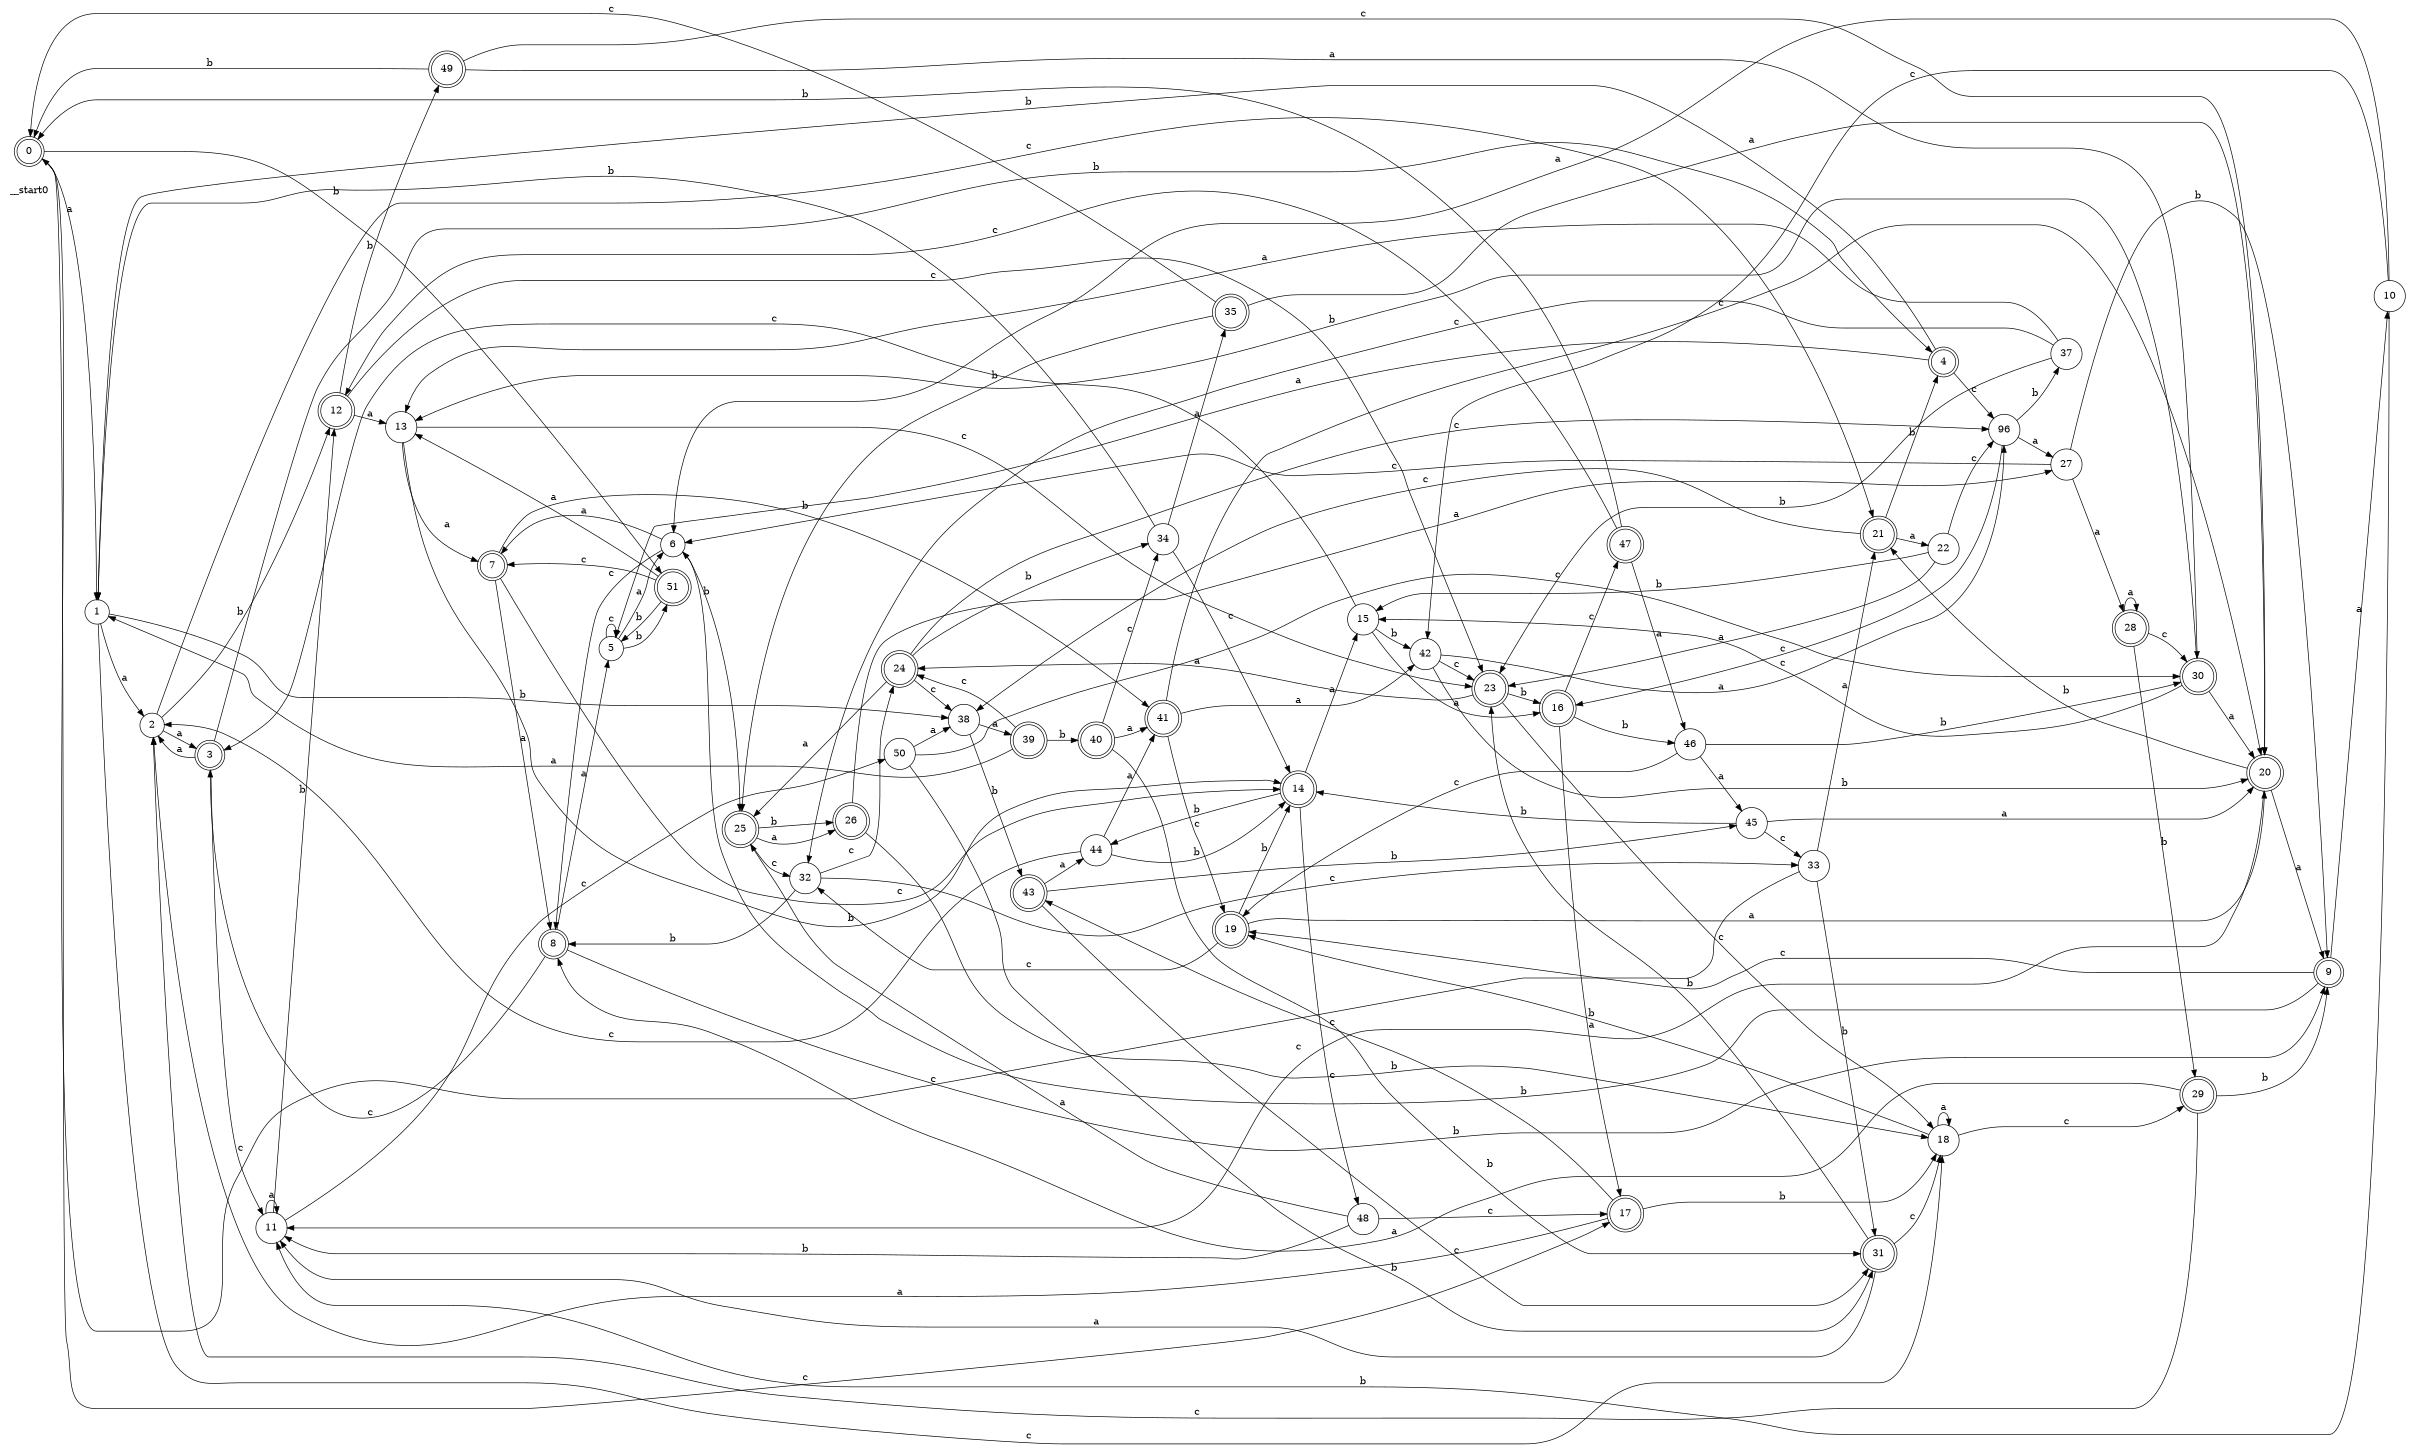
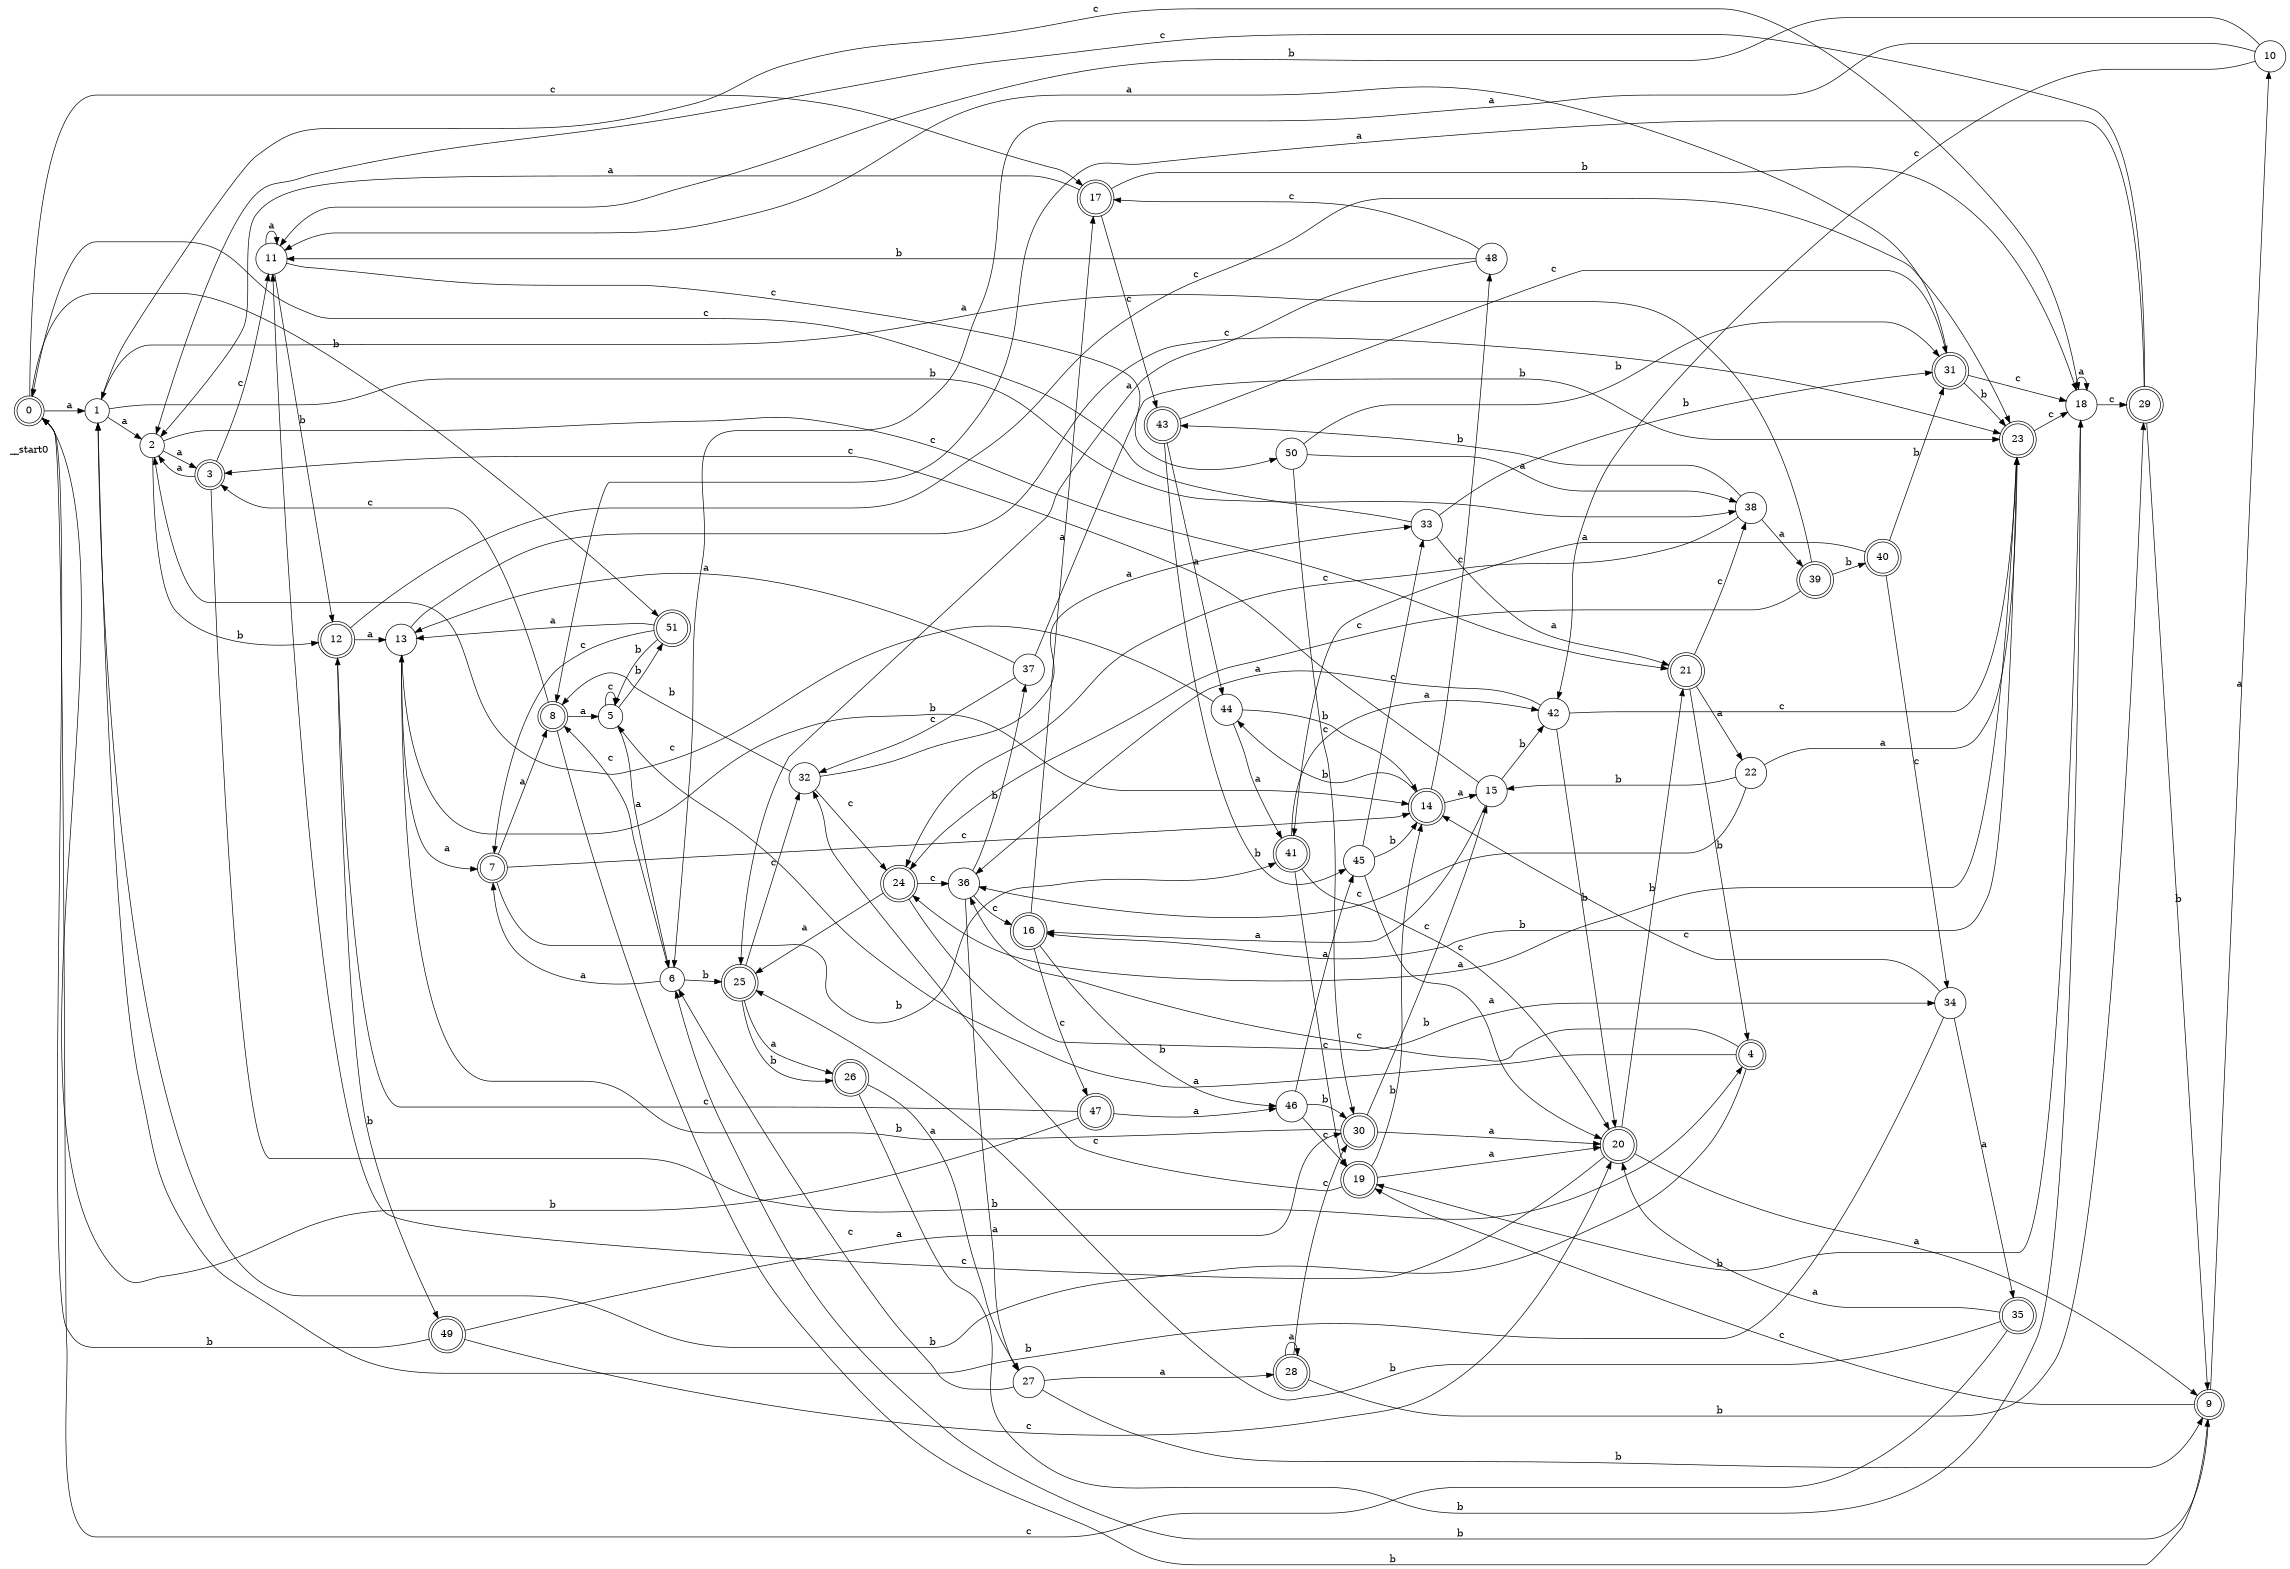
  digraph {
    rankdir=LR
    node [shape=doublecircle color=black fillcolor=white style="rounded,filled"]
    __start0 [shape=none color="" fillcolor="" style=""]
    n2 [label=0]
    n3 [label=1 shape=circle style=filled]
    n4 [label=17]
    n5 [label=51]
    n6 [label=2 shape=circle style=filled]
    n7 [label=18 shape=circle style=filled]
    n8 [label=38 shape=circle style=filled]
    n9 [label=43]
    n10 [label=5 shape=circle style=filled]
    n11 [label=7]
    n12 [label=13 shape=circle style=filled]
    n13 [label=3]
    n14 [label=12]
    n15 [label=21]
    n16 [label=19]
    n17 [label=29]
    n18 [label=24]
    n19 [label=39]
    n20 [label=4]
    n21 [label=11 shape=circle style=filled]
    n22 [label=23]
    n23 [label=49]
    n24 [label=22 shape=circle style=filled]
-   n25 [label=96 shape=circle style=filled]
+   n25 [label=36 shape=circle style=filled]
    n26 [label=50 shape=circle style=filled]
    n27 [label=6 shape=circle style=filled]
    n28 [label=16]
    n29 [label=27 shape=circle style=filled]
    n30 [label=37 shape=circle style=filled]
    n31 [label=8]
    n32 [label=25]
    n33 [label=14]
    n34 [label=41]
    n35 [label=9]
    n36 [label=32 shape=circle style=filled]
    n37 [label=26]
    n38 [label=15 shape=circle style=filled]
    n39 [label=44 shape=circle style=filled]
    n40 [label=48 shape=circle style=filled]
    n41 [label=42 shape=circle style=filled]
    n42 [label=20]
    n43 [label=10 shape=circle style=filled]
    n44 [label=31]
    n45 [label=30]
    n46 [label=46 shape=circle style=filled]
    n47 [label=47]
    n48 [label=45 shape=circle style=filled]
    n49 [label=33 shape=circle style=filled]
    n50 [label=34 shape=circle style=filled]
    n51 [label=35]
    n52 [label=28]
    n53 [label=40]
    n2 -> n3 [label=a]
    n2 -> n4 [label=c]
    n2 -> n5 [label=b]
    n3 -> n6 [label=a]
    n3 -> n7 [label=c]
    n3 -> n8 [label=b]
    n4 -> n6 [label=a]
    n4 -> n7 [label=b]
    n4 -> n9 [label=c]
    n5 -> n10 [label=b]
    n5 -> n11 [label=c]
    n5 -> n12 [label=a]
    n6 -> n13 [label=a]
    n6 -> n14 [label=b]
    n6 -> n15 [label=c]
    n7 -> n7 [label=a]
    n7 -> n16 [label=b]
    n7 -> n17 [label=c]
    n8 -> n9 [label=b]
-   n18 -> n8 [label=c]
+   n8 -> n18 [label=c]
    n8 -> n19 [label=a]
    n9 -> n39 [label=a]
    n9 -> n44 [label=c]
    n9 -> n48 [label=b]
    n10 -> n5 [label=b]
    n10 -> n10 [label=c]
    n10 -> n27 [label=a]
    n11 -> n31 [label=a]
    n11 -> n33 [label=c]
    n11 -> n34 [label=b]
    n12 -> n11 [label=a]
    n12 -> n22 [label=c]
    n12 -> n33 [label=b]
    n13 -> n6 [label=a]
    n13 -> n20 [label=b]
    n13 -> n21 [label=c]
    n14 -> n12 [label=a]
    n14 -> n22 [label=c]
    n14 -> n23 [label=b]
    n15 -> n8 [label=c]
    n15 -> n20 [label=b]
    n15 -> n24 [label=a]
    n16 -> n33 [label=b]
    n16 -> n36 [label=c]
    n16 -> n42 [label=a]
    n17 -> n6 [label=c]
    n17 -> n31 [label=a]
    n17 -> n35 [label=b]
    n18 -> n25 [label=c]
    n18 -> n32 [label=a]
    n18 -> n50 [label=b]
    n19 -> n3 [label=a]
    n19 -> n18 [label=c]
    n19 -> n53 [label=b]
    n20 -> n3 [label=b]
    n20 -> n10 [label=a]
    n20 -> n25 [label=c]
    n21 -> n14 [label=b]
    n21 -> n21 [label=a]
    n21 -> n26 [label=c]
    n22 -> n7 [label=c]
    n22 -> n18 [label=a]
    n22 -> n28 [label=b]
    n23 -> n2 [label=b]
    n23 -> n42 [label=c]
    n23 -> n45 [label=a]
    n24 -> n22 [label=a]
    n24 -> n25 [label=c]
    n24 -> n38 [label=b]
    n25 -> n28 [label=c]
    n25 -> n29 [label=a]
    n25 -> n30 [label=b]
    n26 -> n8 [label=a]
    n26 -> n44 [label=b]
    n26 -> n45 [label=c]
    n27 -> n11 [label=a]
    n27 -> n31 [label=c]
    n27 -> n32 [label=b]
    n28 -> n4 [label=a]
    n28 -> n46 [label=b]
    n28 -> n47 [label=c]
    n29 -> n27 [label=c]
    n29 -> n35 [label=b]
    n29 -> n52 [label=a]
    n30 -> n12 [label=a]
    n30 -> n22 [label=b]
    n30 -> n36 [label=c]
    n31 -> n10 [label=a]
    n31 -> n13 [label=c]
    n31 -> n35 [label=b]
    n32 -> n36 [label=c]
    n32 -> n37 [label=a]
    n32 -> n37 [label=b]
    n33 -> n38 [label=a]
    n33 -> n39 [label=b]
    n33 -> n40 [label=c]
    n34 -> n16 [label=c]
    n34 -> n41 [label=a]
    n34 -> n42 [label=c]
    n35 -> n16 [label=c]
    n35 -> n27 [label=b]
    n35 -> n43 [label=a]
    n36 -> n18 [label=c]
    n36 -> n31 [label=b]
-   n36 -> n49 [label=c]
+   n36 -> n49 [label=a]
    n37 -> n7 [label=b]
    n37 -> n29 [label=a]
    n38 -> n13 [label=c]
    n38 -> n28 [label=a]
    n38 -> n41 [label=b]
    n39 -> n6 [label=c]
    n39 -> n33 [label=b]
    n39 -> n34 [label=a]
    n40 -> n4 [label=c]
    n40 -> n21 [label=b]
    n40 -> n32 [label=a]
    n41 -> n22 [label=c]
    n41 -> n25 [label=a]
    n41 -> n42 [label=b]
    n42 -> n15 [label=b]
    n42 -> n21 [label=c]
    n42 -> n35 [label=a]
    n43 -> n21 [label=b]
    n43 -> n27 [label=a]
    n43 -> n41 [label=c]
    n44 -> n7 [label=c]
    n44 -> n21 [label=a]
    n44 -> n22 [label=b]
    n45 -> n12 [label=b]
    n45 -> n38 [label=c]
    n45 -> n42 [label=a]
    n46 -> n16 [label=c]
    n46 -> n45 [label=b]
    n46 -> n48 [label=a]
    n47 -> n2 [label=b]
    n47 -> n14 [label=c]
    n47 -> n46 [label=a]
    n48 -> n33 [label=b]
    n48 -> n42 [label=a]
    n48 -> n49 [label=c]
    n49 -> n2 [label=c]
    n49 -> n15 [label=a]
    n49 -> n44 [label=b]
    n50 -> n3 [label=b]
    n50 -> n33 [label=c]
    n50 -> n51 [label=a]
    n51 -> n2 [label=c]
    n51 -> n32 [label=b]
    n51 -> n42 [label=a]
    n52 -> n17 [label=b]
    n52 -> n45 [label=c]
    n52 -> n52 [label=a]
    n53 -> n34 [label=a]
    n53 -> n44 [label=b]
    n53 -> n50 [label=c]
  }
